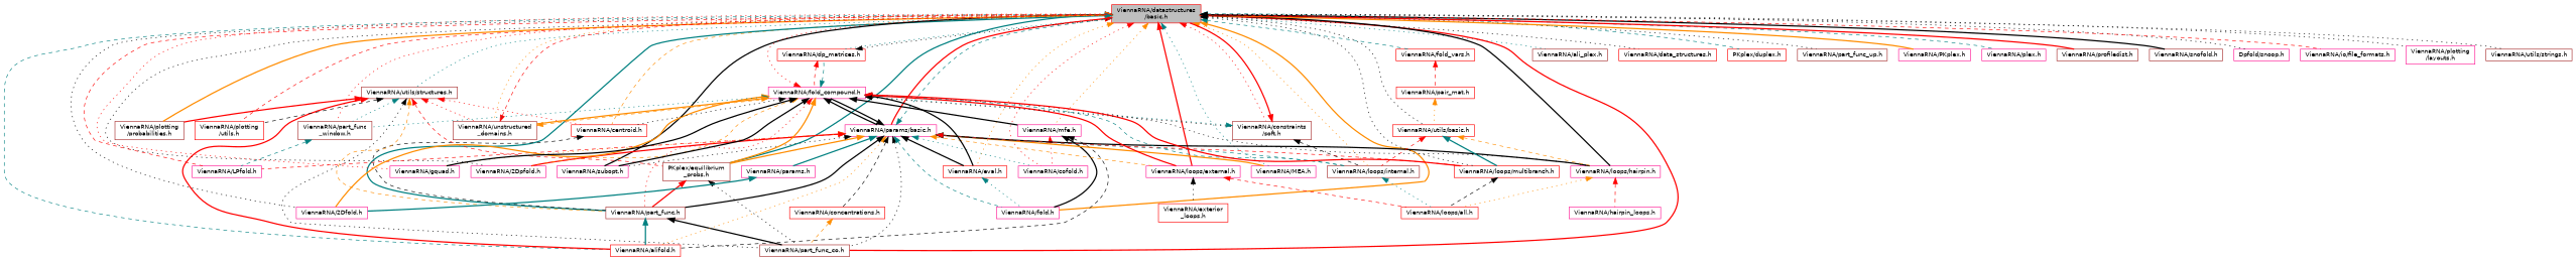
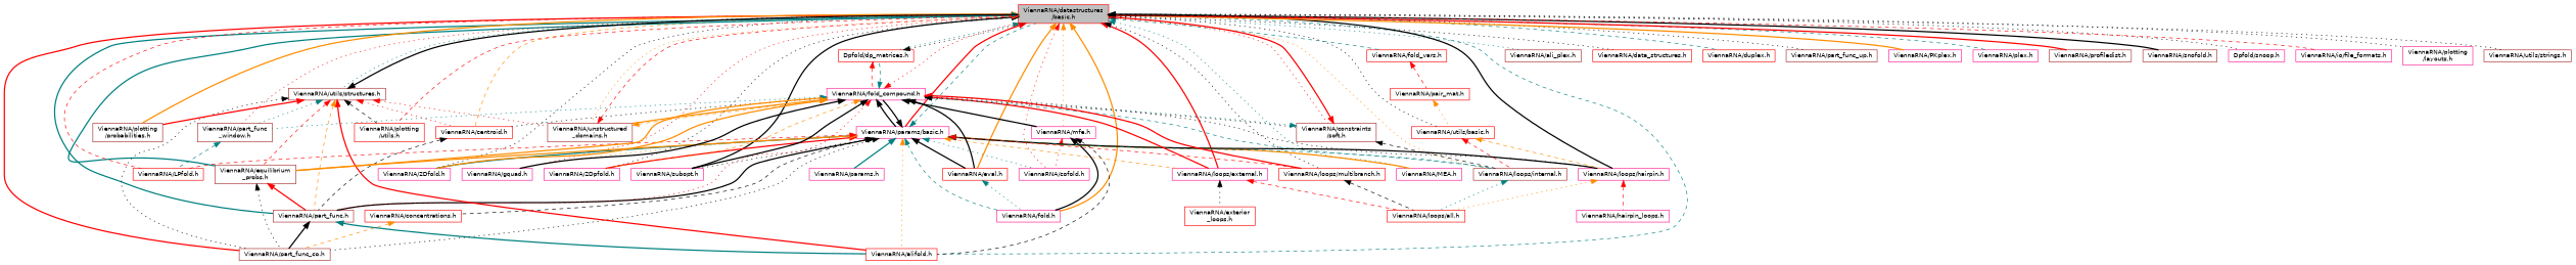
  digraph {
    node [color=deeppink fontname=Helvetica fontsize=10 shape=record]
    edge [color=black dir=back fontname=Helvetica fontsize=10 labelfontname=Helvetica labelfontsize=10 style=dotted]
    n1 [color=red fillcolor=grey75 fontcolor=black height=0.2 label="ViennaRNA/datastructures\l/basic.h" style=filled width=0.4]
    n2 [height=0.2 label="ViennaRNA/2Dfold.h" width=0.4]
    n3 [height=0.2 label="ViennaRNA/2Dpfold.h" width=0.4]
    n4 [color=brown height=0.2 label="ViennaRNA/ali_plex.h" width=0.4]
    n5 [color=red height=0.2 label="ViennaRNA/alifold.h" width=0.4]
    n6 [color=red height=0.2 label="ViennaRNA/centroid.h" width=0.4]
    n7 [color=brown height=0.2 label="ViennaRNA/part_func.h" width=0.4]
    n8 [color=brown height=0.2 label="ViennaRNA/part_func_co.h" width=0.4]
    n9 [height=0.2 label="ViennaRNA/cofold.h" width=0.4]
    n10 [color=red height=0.2 label="ViennaRNA/data_structures.h" width=0.4]
-   n11 [color=red height=0.2 label="ViennaRNA/dp_matrices.h" width=0.4]
-   n12 [color=brown height=0.2 label="PKplex/equilibrium\l_probs.h" width=0.4]
+   n11 [color=red height=0.2 label="Dpfold/dp_matrices.h" width=0.4]
+   n12 [color=brown height=0.2 label="ViennaRNA/equilibrium\l_probs.h" width=0.4]
    n13 [color=red height=0.2 label="ViennaRNA/eval.h" width=0.4]
    n14 [height=0.2 label="ViennaRNA/fold.h" width=0.4]
    n15 [height=0.2 label="ViennaRNA/gquad.h" width=0.4]
    n16 [height=0.2 label="ViennaRNA/mfe.h" width=0.4]
    n17 [color=brown height=0.2 label="ViennaRNA/part_func\l_window.h" width=0.4]
-   n18 [height=0.2 label="ViennaRNA/LPfold.h" width=0.4]
+   n18 [color=red height=0.2 label="ViennaRNA/LPfold.h" width=0.4]
    n19 [height=0.2 label="ViennaRNA/subopt.h" width=0.4]
    n20 [color=brown height=0.2 label="ViennaRNA/unstructured\l_domains.h" width=0.4]
    n21 [height=0.2 label="ViennaRNA/params/basic.h" width=0.4]
    n22 [height=0.2 label="ViennaRNA/MEA.h" width=0.4]
    n23 [height=0.2 label="ViennaRNA/loops/external.h" width=0.4]
    n24 [height=0.2 label="ViennaRNA/loops/hairpin.h" width=0.4]
    n25 [color=brown height=0.2 label="ViennaRNA/loops/internal.h" width=0.4]
    n26 [color=red height=0.2 label="ViennaRNA/loops/multibranch.h" width=0.4]
    n27 [color=brown height=0.2 label="ViennaRNA/constraints\l/soft.h" width=0.4]
-   n28 [color=red height=0.2 label="PKplex/duplex.h" width=0.4]
+   n28 [color=red height=0.2 label="ViennaRNA/duplex.h" width=0.4]
    n29 [color=red height=0.2 label="ViennaRNA/fold_vars.h" width=0.4]
    n30 [color=brown height=0.2 label="ViennaRNA/part_func_up.h" width=0.4]
    n31 [height=0.2 label="ViennaRNA/PKplex.h" width=0.4]
    n32 [height=0.2 label="ViennaRNA/plex.h" width=0.4]
    n33 [color=brown height=0.2 label="ViennaRNA/profiledist.h" width=0.4]
    n34 [color=brown height=0.2 label="ViennaRNA/snofold.h" width=0.4]
    n35 [height=0.2 label="Dpfold/snoop.h" width=0.4]
    n36 [height=0.2 label="ViennaRNA/io/file_formats.h" width=0.4]
    n37 [height=0.2 label="ViennaRNA/plotting\l/layouts.h" width=0.4]
    n38 [color=brown height=0.2 label="ViennaRNA/plotting\l/probabilities.h" width=0.4]
    n39 [color=red height=0.2 label="ViennaRNA/plotting\l/utils.h" width=0.4]
    n40 [color=red height=0.2 label="ViennaRNA/utils/basic.h" width=0.4]
    n41 [color=brown height=0.2 label="ViennaRNA/utils/strings.h" width=0.4]
    n42 [color=brown height=0.2 label="ViennaRNA/utils/structures.h" width=0.4]
    n43 [height=0.2 label="ViennaRNA/fold_compound.h" width=0.4]
    n44 [color=red height=0.2 label="ViennaRNA/concentrations.h" width=0.4]
    n45 [height=0.2 label="ViennaRNA/params.h" width=0.4]
    n46 [color=red height=0.2 label="ViennaRNA/exterior\l_loops.h" width=0.4]
    n47 [color=red height=0.2 label="ViennaRNA/loops/all.h" width=0.4]
    n48 [height=0.2 label="ViennaRNA/hairpin_loops.h" width=0.4]
    n49 [color=red height=0.2 label="ViennaRNA/pair_mat.h" width=0.4]
    n1 -> n2
    n1 -> n3
    n1 -> n4 [color=teal]
    n1 -> n5 [color=teal style=dashed]
    n1 -> n6 [color=darkorange style=dashed]
    n1 -> n7 [color=teal style=bold]
    n1 -> n8 [color=red style=bold]
    n1 -> n9 [color=red]
    n1 -> n10
    n1 -> n11 [color=teal]
    n1 -> n12 [color=teal style=bold]
-   n1 -> n13 [color=darkorange]
+   n1 -> n13 [color=darkorange style=bold]
    n1 -> n14 [color=darkorange style=bold]
    n1 -> n15 [color=red]
    n1 -> n16 [color=darkorange]
    n1 -> n17 [color=red]
    n1 -> n18 [color=red style=dashed]
    n1 -> n19 [style=bold]
    n1 -> n20 [color=darkorange]
    n1 -> n21 [color=red style=bold]
    n1 -> n22 [color=teal]
    n1 -> n23 [color=red style=bold]
    n1 -> n24 [style=bold]
    n1 -> n25 [color=darkorange]
    n1 -> n26
    n1 -> n27 [color=red]
    n1 -> n28 [color=teal style=dashed]
    n1 -> n29 [color=teal style=dashed]
    n1 -> n30
    n1 -> n31 [color=darkorange style=bold]
    n1 -> n32 [color=teal style=dashed]
    n1 -> n33 [color=red style=bold]
    n1 -> n34 [style=bold]
    n1 -> n35
    n1 -> n36 [color=red style=dashed]
    n1 -> n37
    n1 -> n38 [color=darkorange style=bold]
    n1 -> n39 [color=red style=dashed]
    n1 -> n40
    n1 -> n41
    n1 -> n42 [color=teal]
    n6 -> n7 [style=dashed]
    n7 -> n5 [color=teal style=bold]
    n7 -> n8 [style=bold]
    n11 -> n1
    n11 -> n43 [color=red style=dashed]
    n12 -> n7 [color=red style=bold]
    n12 -> n8
    n13 -> n14 [color=teal]
    n16 -> n5 [style=dashed]
    n16 -> n9 [color=red]
    n16 -> n14 [style=bold]
    n17 -> n18 [color=teal style=dashed]
    n20 -> n1 [color=red style=dashed]
    n20 -> n43 [color=darkorange style=dashed]
    n21 -> n1 [color=teal style=dashed]
-   n45 -> n2 [color=teal style=bold]
+   n21 -> n2 [color=teal style=bold]
    n21 -> n3 [color=red style=bold]
    n21 -> n5 [color=darkorange]
    n21 -> n7 [style=bold]
    n21 -> n8
    n21 -> n9 [color=teal]
    n21 -> n12 [color=darkorange style=bold]
    n21 -> n13 [style=bold]
    n21 -> n14 [color=teal style=dashed]
    n21 -> n15 [color=darkorange]
    n21 -> n18 [color=red style=dashed]
    n21 -> n19
    n21 -> n22 [color=darkorange style=bold]
    n21 -> n23 [color=darkorange style=dashed]
    n21 -> n24 [style=bold]
    n21 -> n25 [color=teal style=dashed]
    n21 -> n26 [color=red style=dashed]
    n21 -> n43 [style=bold]
    n21 -> n44 [style=dashed]
    n21 -> n45 [color=teal style=bold]
    n23 -> n46
    n23 -> n47 [color=red style=dashed]
    n24 -> n47 [color=darkorange]
    n24 -> n48 [color=red style=dashed]
    n25 -> n47 [color=teal]
    n26 -> n47 [style=dashed]
    n27 -> n1 [color=red style=bold]
    n27 -> n25 [style=dashed]
    n27 -> n43 [color=teal]
    n29 -> n49 [color=red style=dashed]
    n40 -> n24 [color=darkorange style=dashed]
    n40 -> n25 [color=red style=dashed]
-   n40 -> n26 [color=teal style=bold]
+   n42 -> n1 [style=bold]
    n42 -> n5 [color=red style=bold]
    n42 -> n6 [color=red]
    n42 -> n7 [color=darkorange style=dashed]
    n42 -> n8
    n42 -> n12 [color=red style=dashed]
    n42 -> n17 [color=teal]
    n42 -> n20 [color=red]
    n42 -> n38 [color=red style=bold]
    n42 -> n39 [style=dashed]
    n43 -> n1 [color=red]
    n43 -> n2 [color=darkorange style=bold]
    n43 -> n3 [color=darkorange style=dashed]
    n43 -> n6
    n43 -> n7 [color=red]
    n43 -> n11 [color=teal style=dashed]
    n43 -> n12 [color=darkorange style=bold]
    n43 -> n13 [style=bold]
    n43 -> n15 [style=bold]
    n43 -> n16 [style=bold]
    n43 -> n17 [color=teal]
    n43 -> n19 [style=bold]
    n43 -> n20 [color=darkorange style=bold]
    n43 -> n21 [style=bold]
    n43 -> n23 [color=red style=bold]
    n43 -> n24
    n43 -> n25 [color=teal style=dashed]
    n43 -> n26 [color=red style=bold]
    n43 -> n27
    n44 -> n8 [color=darkorange style=dashed]
    n49 -> n40 [color=darkorange]
  }
